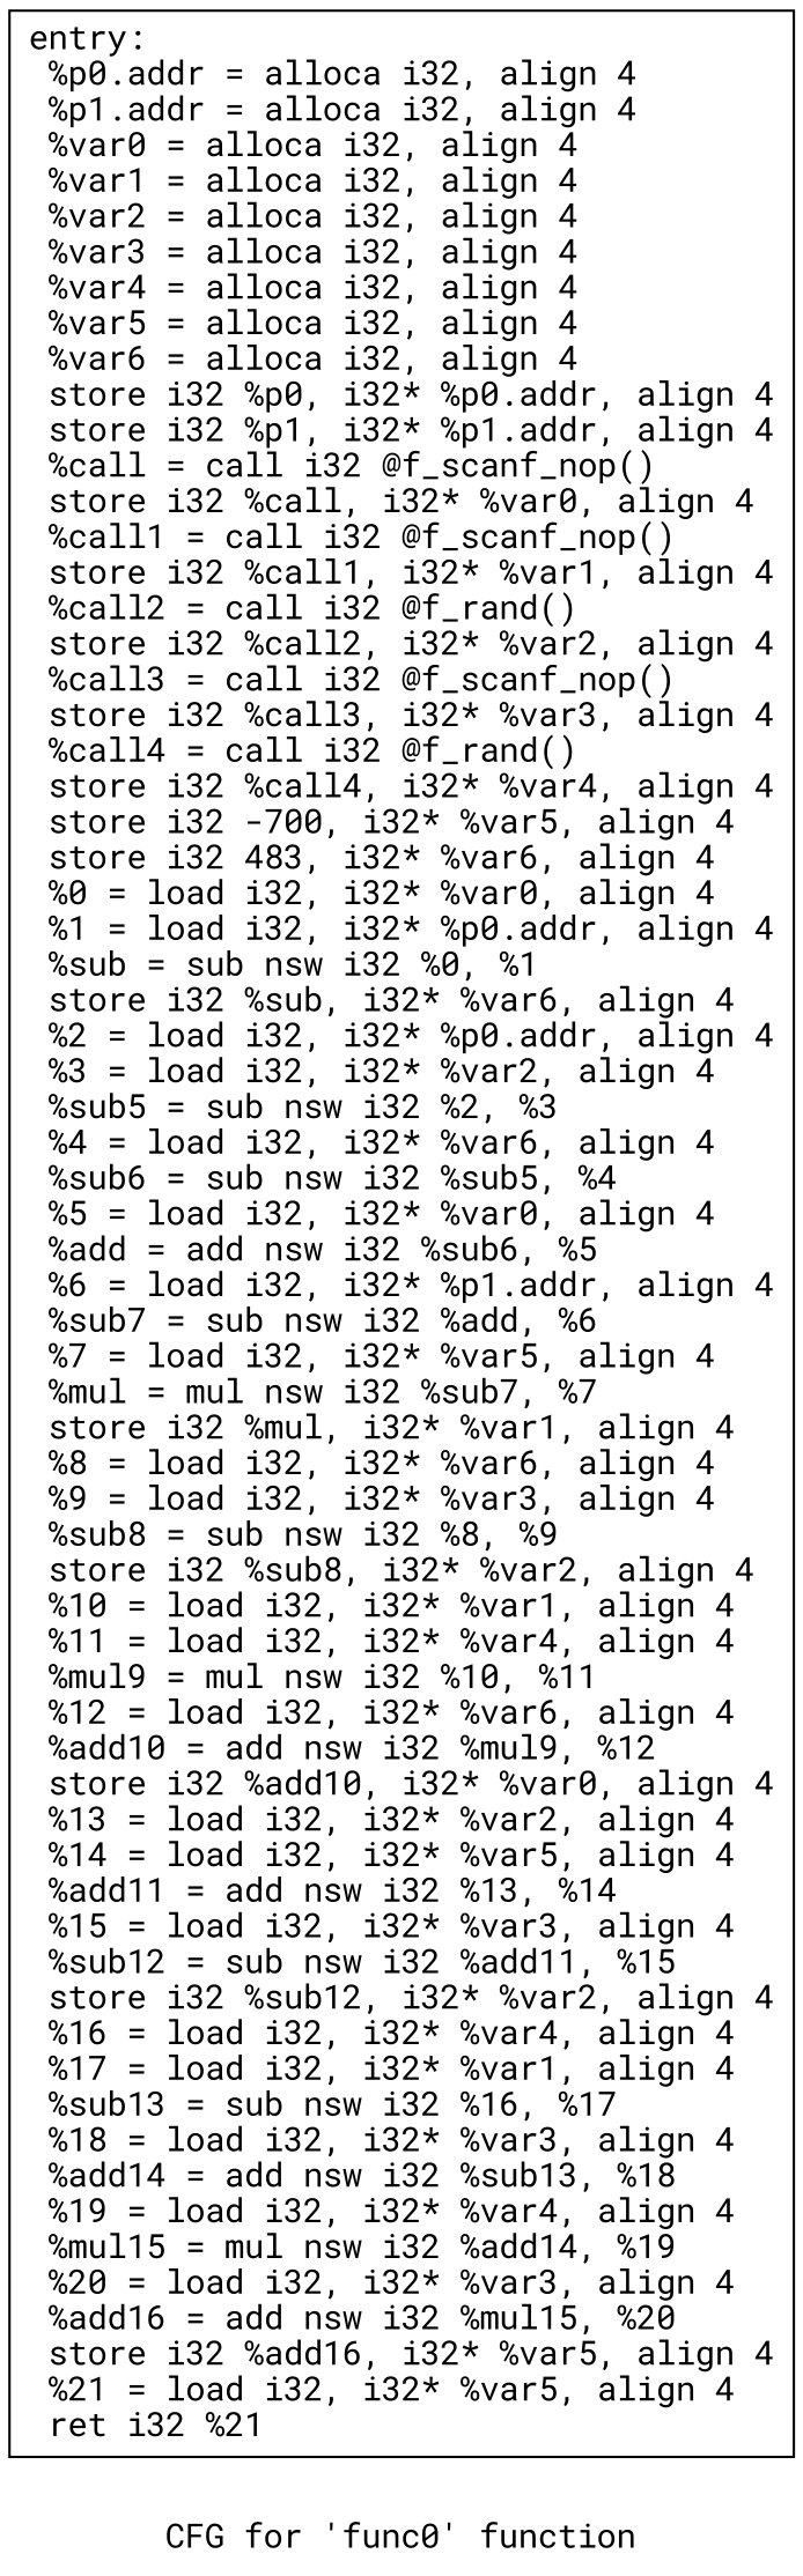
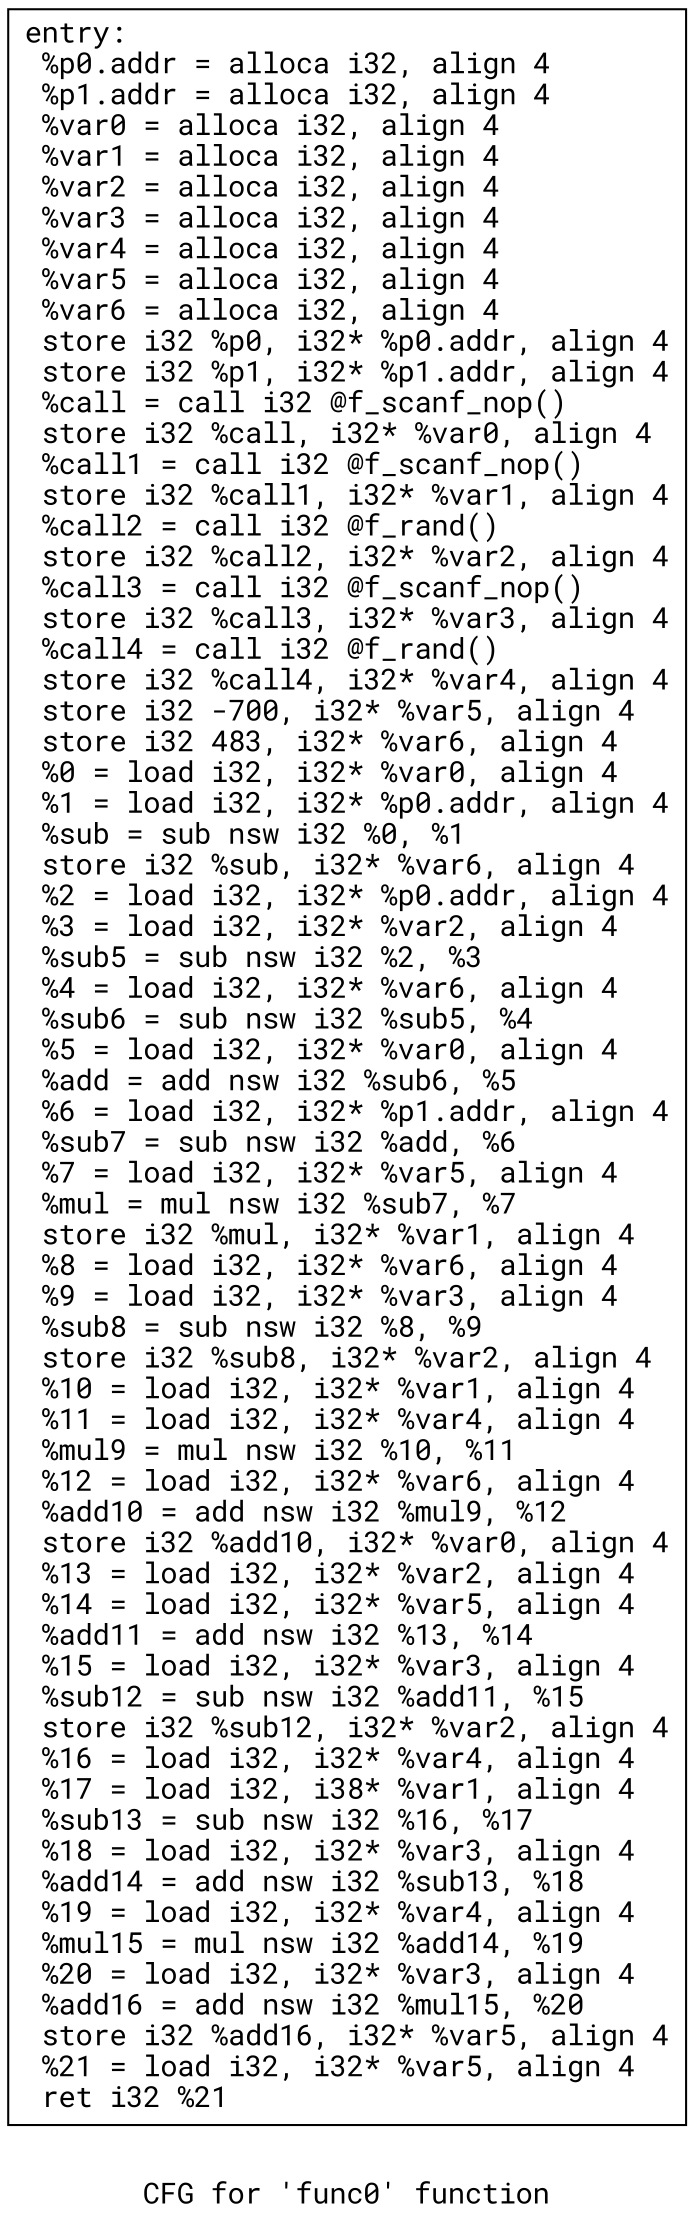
  digraph {
    label="CFG for 'func0' function"
    fontname="Roboto Mono"
-   n1 [label="{entry:\l  %p0.addr = alloca i32, align 4\l  %p1.addr = alloca i32, align 4\l  %var0 = alloca i32, align 4\l  %var1 = alloca i32, align 4\l  %var2 = alloca i32, align 4\l  %var3 = alloca i32, align 4\l  %var4 = alloca i32, align 4\l  %var5 = alloca i32, align 4\l  %var6 = alloca i32, align 4\l  store i32 %p0, i32* %p0.addr, align 4\l  store i32 %p1, i32* %p1.addr, align 4\l  %call = call i32 @f_scanf_nop()\l  store i32 %call, i32* %var0, align 4\l  %call1 = call i32 @f_scanf_nop()\l  store i32 %call1, i32* %var1, align 4\l  %call2 = call i32 @f_rand()\l  store i32 %call2, i32* %var2, align 4\l  %call3 = call i32 @f_scanf_nop()\l  store i32 %call3, i32* %var3, align 4\l  %call4 = call i32 @f_rand()\l  store i32 %call4, i32* %var4, align 4\l  store i32 -700, i32* %var5, align 4\l  store i32 483, i32* %var6, align 4\l  %0 = load i32, i32* %var0, align 4\l  %1 = load i32, i32* %p0.addr, align 4\l  %sub = sub nsw i32 %0, %1\l  store i32 %sub, i32* %var6, align 4\l  %2 = load i32, i32* %p0.addr, align 4\l  %3 = load i32, i32* %var2, align 4\l  %sub5 = sub nsw i32 %2, %3\l  %4 = load i32, i32* %var6, align 4\l  %sub6 = sub nsw i32 %sub5, %4\l  %5 = load i32, i32* %var0, align 4\l  %add = add nsw i32 %sub6, %5\l  %6 = load i32, i32* %p1.addr, align 4\l  %sub7 = sub nsw i32 %add, %6\l  %7 = load i32, i32* %var5, align 4\l  %mul = mul nsw i32 %sub7, %7\l  store i32 %mul, i32* %var1, align 4\l  %8 = load i32, i32* %var6, align 4\l  %9 = load i32, i32* %var3, align 4\l  %sub8 = sub nsw i32 %8, %9\l  store i32 %sub8, i32* %var2, align 4\l  %10 = load i32, i32* %var1, align 4\l  %11 = load i32, i32* %var4, align 4\l  %mul9 = mul nsw i32 %10, %11\l  %12 = load i32, i32* %var6, align 4\l  %add10 = add nsw i32 %mul9, %12\l  store i32 %add10, i32* %var0, align 4\l  %13 = load i32, i32* %var2, align 4\l  %14 = load i32, i32* %var5, align 4\l  %add11 = add nsw i32 %13, %14\l  %15 = load i32, i32* %var3, align 4\l  %sub12 = sub nsw i32 %add11, %15\l  store i32 %sub12, i32* %var2, align 4\l  %16 = load i32, i32* %var4, align 4\l  %17 = load i32, i32* %var1, align 4\l  %sub13 = sub nsw i32 %16, %17\l  %18 = load i32, i32* %var3, align 4\l  %add14 = add nsw i32 %sub13, %18\l  %19 = load i32, i32* %var4, align 4\l  %mul15 = mul nsw i32 %add14, %19\l  %20 = load i32, i32* %var3, align 4\l  %add16 = add nsw i32 %mul15, %20\l  store i32 %add16, i32* %var5, align 4\l  %21 = load i32, i32* %var5, align 4\l  ret i32 %21\l}" shape=record fontname="Roboto Mono"]
+   n1 [label="{entry:\l  %p0.addr = alloca i32, align 4\l  %p1.addr = alloca i32, align 4\l  %var0 = alloca i32, align 4\l  %var1 = alloca i32, align 4\l  %var2 = alloca i32, align 4\l  %var3 = alloca i32, align 4\l  %var4 = alloca i32, align 4\l  %var5 = alloca i32, align 4\l  %var6 = alloca i32, align 4\l  store i32 %p0, i32* %p0.addr, align 4\l  store i32 %p1, i32* %p1.addr, align 4\l  %call = call i32 @f_scanf_nop()\l  store i32 %call, i32* %var0, align 4\l  %call1 = call i32 @f_scanf_nop()\l  store i32 %call1, i32* %var1, align 4\l  %call2 = call i32 @f_rand()\l  store i32 %call2, i32* %var2, align 4\l  %call3 = call i32 @f_scanf_nop()\l  store i32 %call3, i32* %var3, align 4\l  %call4 = call i32 @f_rand()\l  store i32 %call4, i32* %var4, align 4\l  store i32 -700, i32* %var5, align 4\l  store i32 483, i32* %var6, align 4\l  %0 = load i32, i32* %var0, align 4\l  %1 = load i32, i32* %p0.addr, align 4\l  %sub = sub nsw i32 %0, %1\l  store i32 %sub, i32* %var6, align 4\l  %2 = load i32, i32* %p0.addr, align 4\l  %3 = load i32, i32* %var2, align 4\l  %sub5 = sub nsw i32 %2, %3\l  %4 = load i32, i32* %var6, align 4\l  %sub6 = sub nsw i32 %sub5, %4\l  %5 = load i32, i32* %var0, align 4\l  %add = add nsw i32 %sub6, %5\l  %6 = load i32, i32* %p1.addr, align 4\l  %sub7 = sub nsw i32 %add, %6\l  %7 = load i32, i32* %var5, align 4\l  %mul = mul nsw i32 %sub7, %7\l  store i32 %mul, i32* %var1, align 4\l  %8 = load i32, i32* %var6, align 4\l  %9 = load i32, i32* %var3, align 4\l  %sub8 = sub nsw i32 %8, %9\l  store i32 %sub8, i32* %var2, align 4\l  %10 = load i32, i32* %var1, align 4\l  %11 = load i32, i32* %var4, align 4\l  %mul9 = mul nsw i32 %10, %11\l  %12 = load i32, i32* %var6, align 4\l  %add10 = add nsw i32 %mul9, %12\l  store i32 %add10, i32* %var0, align 4\l  %13 = load i32, i32* %var2, align 4\l  %14 = load i32, i32* %var5, align 4\l  %add11 = add nsw i32 %13, %14\l  %15 = load i32, i32* %var3, align 4\l  %sub12 = sub nsw i32 %add11, %15\l  store i32 %sub12, i32* %var2, align 4\l  %16 = load i32, i32* %var4, align 4\l  %17 = load i32, i38* %var1, align 4\l  %sub13 = sub nsw i32 %16, %17\l  %18 = load i32, i32* %var3, align 4\l  %add14 = add nsw i32 %sub13, %18\l  %19 = load i32, i32* %var4, align 4\l  %mul15 = mul nsw i32 %add14, %19\l  %20 = load i32, i32* %var3, align 4\l  %add16 = add nsw i32 %mul15, %20\l  store i32 %add16, i32* %var5, align 4\l  %21 = load i32, i32* %var5, align 4\l  ret i32 %21\l}" shape=record fontname="Roboto Mono"]
  }
